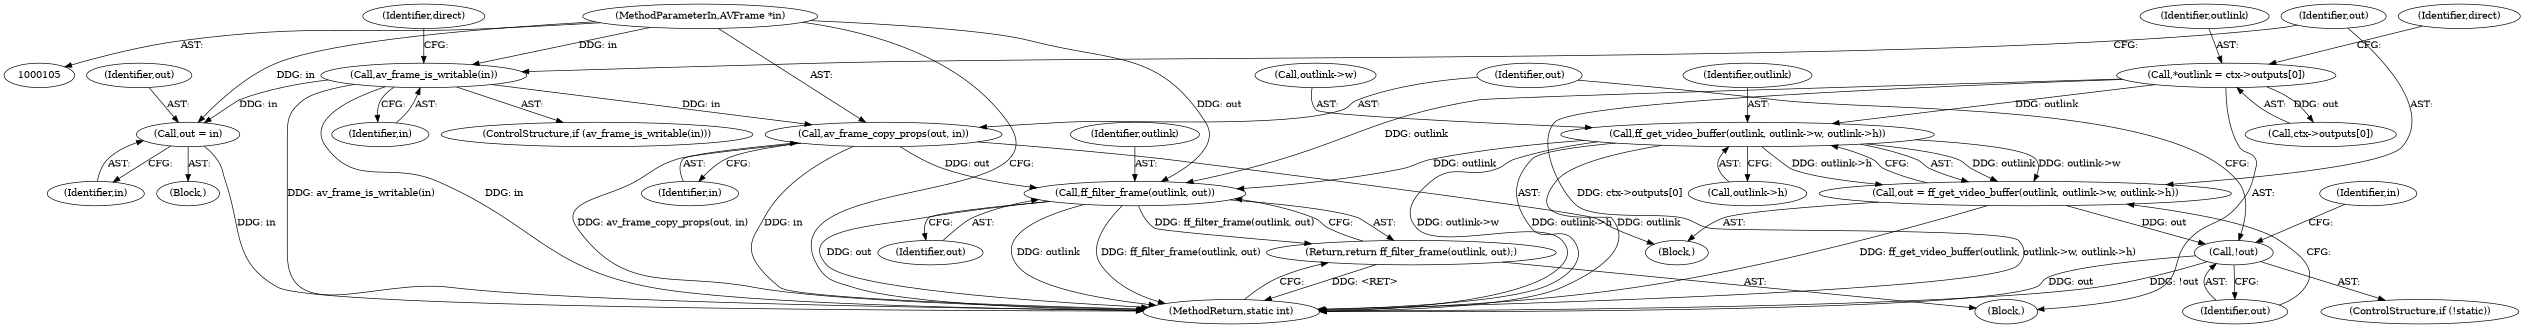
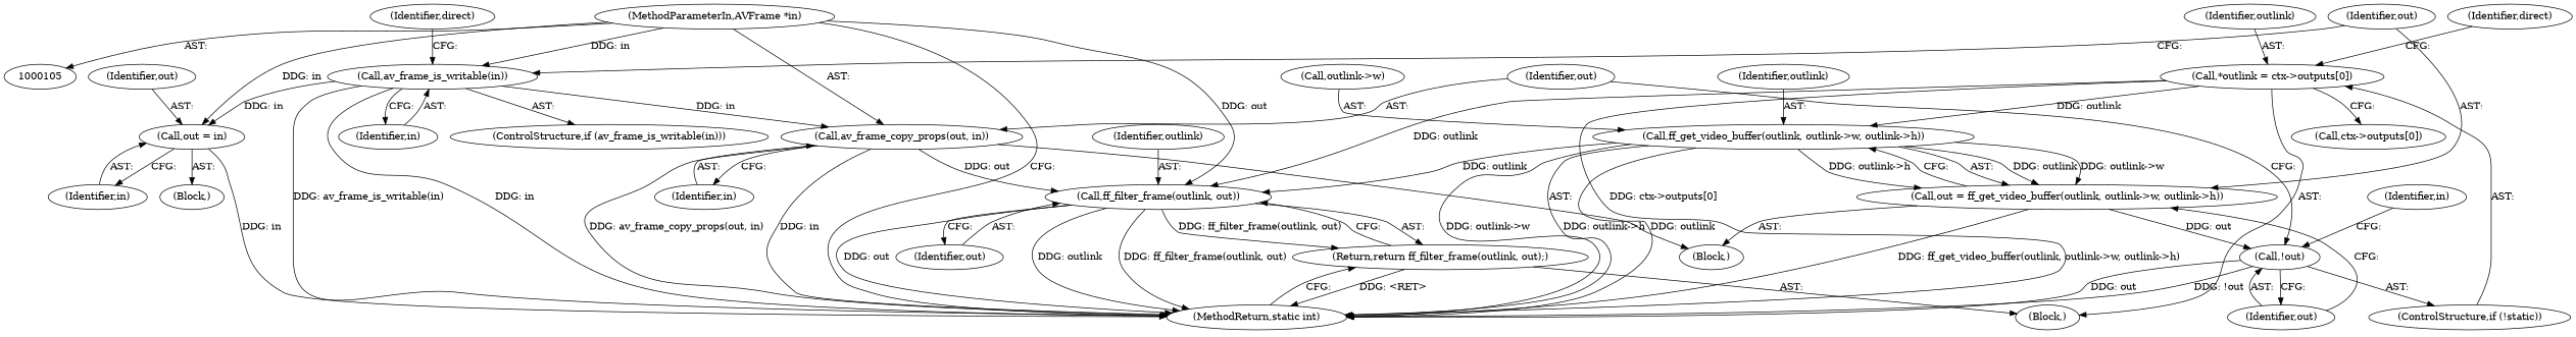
  digraph {
    n1 [label="(Call,ff_filter_frame(outlink, out))"]
    n2 [label="(Return,return ff_filter_frame(outlink, out);)"]
    n3 [label="(MethodReturn,static int)"]
    n4 [label="(Identifier,out)"]
    n5 [label="(Block,)"]
    n6 [label="(Call,*outlink = ctx->outputs[0])"]
    n7 [label="(Call,ff_get_video_buffer(outlink, outlink->w, outlink->h))"]
    n8 [label="(Call,ctx->outputs[0])"]
    n9 [label="(Call,out = ff_get_video_buffer(outlink, outlink->w, outlink->h))"]
-   n10 [label="(Call,outlink->h)"]
    n11 [label="(Block,)"]
    n12 [label="(Call,!out)"]
    n13 [label="(Call,out = in)"]
    n14 [label="(Identifier,in)"]
    n15 [label="(Block,)"]
    n16 [label="(Call,av_frame_is_writable(in))"]
    n17 [label="(Call,av_frame_copy_props(out, in))"]
    n18 [label="(ControlStructure,if (av_frame_is_writable(in)))"]
    n19 [label="(Identifier,in)"]
    n20 [label="(Identifier,in)"]
    n21 [label="(MethodParameterIn,AVFrame *in)"]
    1000105
    n23 [label="(ControlStructure,if (!static))"]
    n24 [label="(Identifier,out)"]
    n25 [label="(Identifier,out)"]
    n26 [label="(Identifier,in)"]
    n27 [label="(Identifier,outlink)"]
    n28 [label="(Identifier,outlink)"]
    n29 [label="(Identifier,out)"]
    n30 [label="(Identifier,out)"]
    n31 [label="(Identifier,outlink)"]
    n32 [label="(Call,outlink->w)"]
    n33 [label="(Identifier,direct)"]
    n34 [label="(Identifier,direct)"]
    n1 -> n2 [label="AST: "]
    n1 -> n2 [label="DDG: ff_filter_frame(outlink, out)"]
    n1 -> n3 [label="DDG: out"]
    n1 -> n3 [label="DDG: outlink"]
    n1 -> n3 [label="DDG: ff_filter_frame(outlink, out)"]
    n1 -> n4 [label="CFG: "]
    n2 -> n1 [label="CFG: "]
    n2 -> n3 [label="DDG: <RET>"]
    n2 -> n5 [label="AST: "]
    n3 -> n2 [label="CFG: "]
    n4 -> n1 [label="AST: "]
    n6 -> n1 [label="DDG: outlink"]
    n6 -> n3 [label="DDG: ctx->outputs[0]"]
    n6 -> n5 [label="AST: "]
    n6 -> n7 [label="DDG: outlink"]
-   n6 -> n8 [label="DDG: out"]
+   n6 -> n8 [label="CFG: "]
    n7 -> n1 [label="DDG: outlink"]
    n7 -> n3 [label="DDG: outlink->w"]
    n7 -> n3 [label="DDG: outlink->h"]
    n7 -> n3 [label="DDG: outlink"]
    n7 -> n9 [label="AST: "]
    n7 -> n9 [label="DDG: outlink"]
    n7 -> n9 [label="DDG: outlink->w"]
    n7 -> n9 [label="DDG: outlink->h"]
-   n7 -> n10 [label="CFG: "]
-   n8 -> n6 [label="AST: "]
+   n23 -> n6 [label="AST: "]
    n9 -> n3 [label="DDG: ff_get_video_buffer(outlink, outlink->w, outlink->h)"]
    n9 -> n7 [label="CFG: "]
    n9 -> n11 [label="AST: "]
    n9 -> n12 [label="DDG: out"]
-   n10 -> n7 [label="AST: "]
    n12 -> n3 [label="DDG: !out"]
    n12 -> n3 [label="DDG: out"]
    n12 -> n23 [label="AST: "]
    n12 -> n24 [label="CFG: "]
    n13 -> n3 [label="DDG: in"]
    n13 -> n14 [label="CFG: "]
    n13 -> n15 [label="AST: "]
    n14 -> n13 [label="AST: "]
    n16 -> n3 [label="DDG: av_frame_is_writable(in)"]
    n16 -> n3 [label="DDG: in"]
    n16 -> n13 [label="DDG: in"]
    n16 -> n17 [label="DDG: in"]
    n16 -> n18 [label="AST: "]
    n16 -> n19 [label="CFG: "]
    n17 -> n1 [label="DDG: out"]
    n17 -> n3 [label="DDG: av_frame_copy_props(out, in)"]
    n17 -> n3 [label="DDG: in"]
    n17 -> n11 [label="AST: "]
    n17 -> n20 [label="CFG: "]
    n19 -> n16 [label="AST: "]
    n20 -> n17 [label="AST: "]
    n21 -> n1 [label="DDG: out"]
    n21 -> n3 [label="CFG: "]
    n21 -> n13 [label="DDG: in"]
    n21 -> n16 [label="DDG: in"]
    n21 -> n17 [label="AST: "]
    n21 -> 1000105 [label="AST: "]
    n24 -> n9 [label="CFG: "]
    n24 -> n12 [label="AST: "]
    n25 -> n13 [label="AST: "]
    n26 -> n12 [label="CFG: "]
    n27 -> n7 [label="AST: "]
    n28 -> n6 [label="AST: "]
    n29 -> n9 [label="AST: "]
    n29 -> n16 [label="CFG: "]
    n30 -> n12 [label="CFG: "]
    n30 -> n17 [label="AST: "]
    n31 -> n1 [label="AST: "]
    n32 -> n7 [label="AST: "]
    n33 -> n6 [label="CFG: "]
    n34 -> n16 [label="CFG: "]
  }
